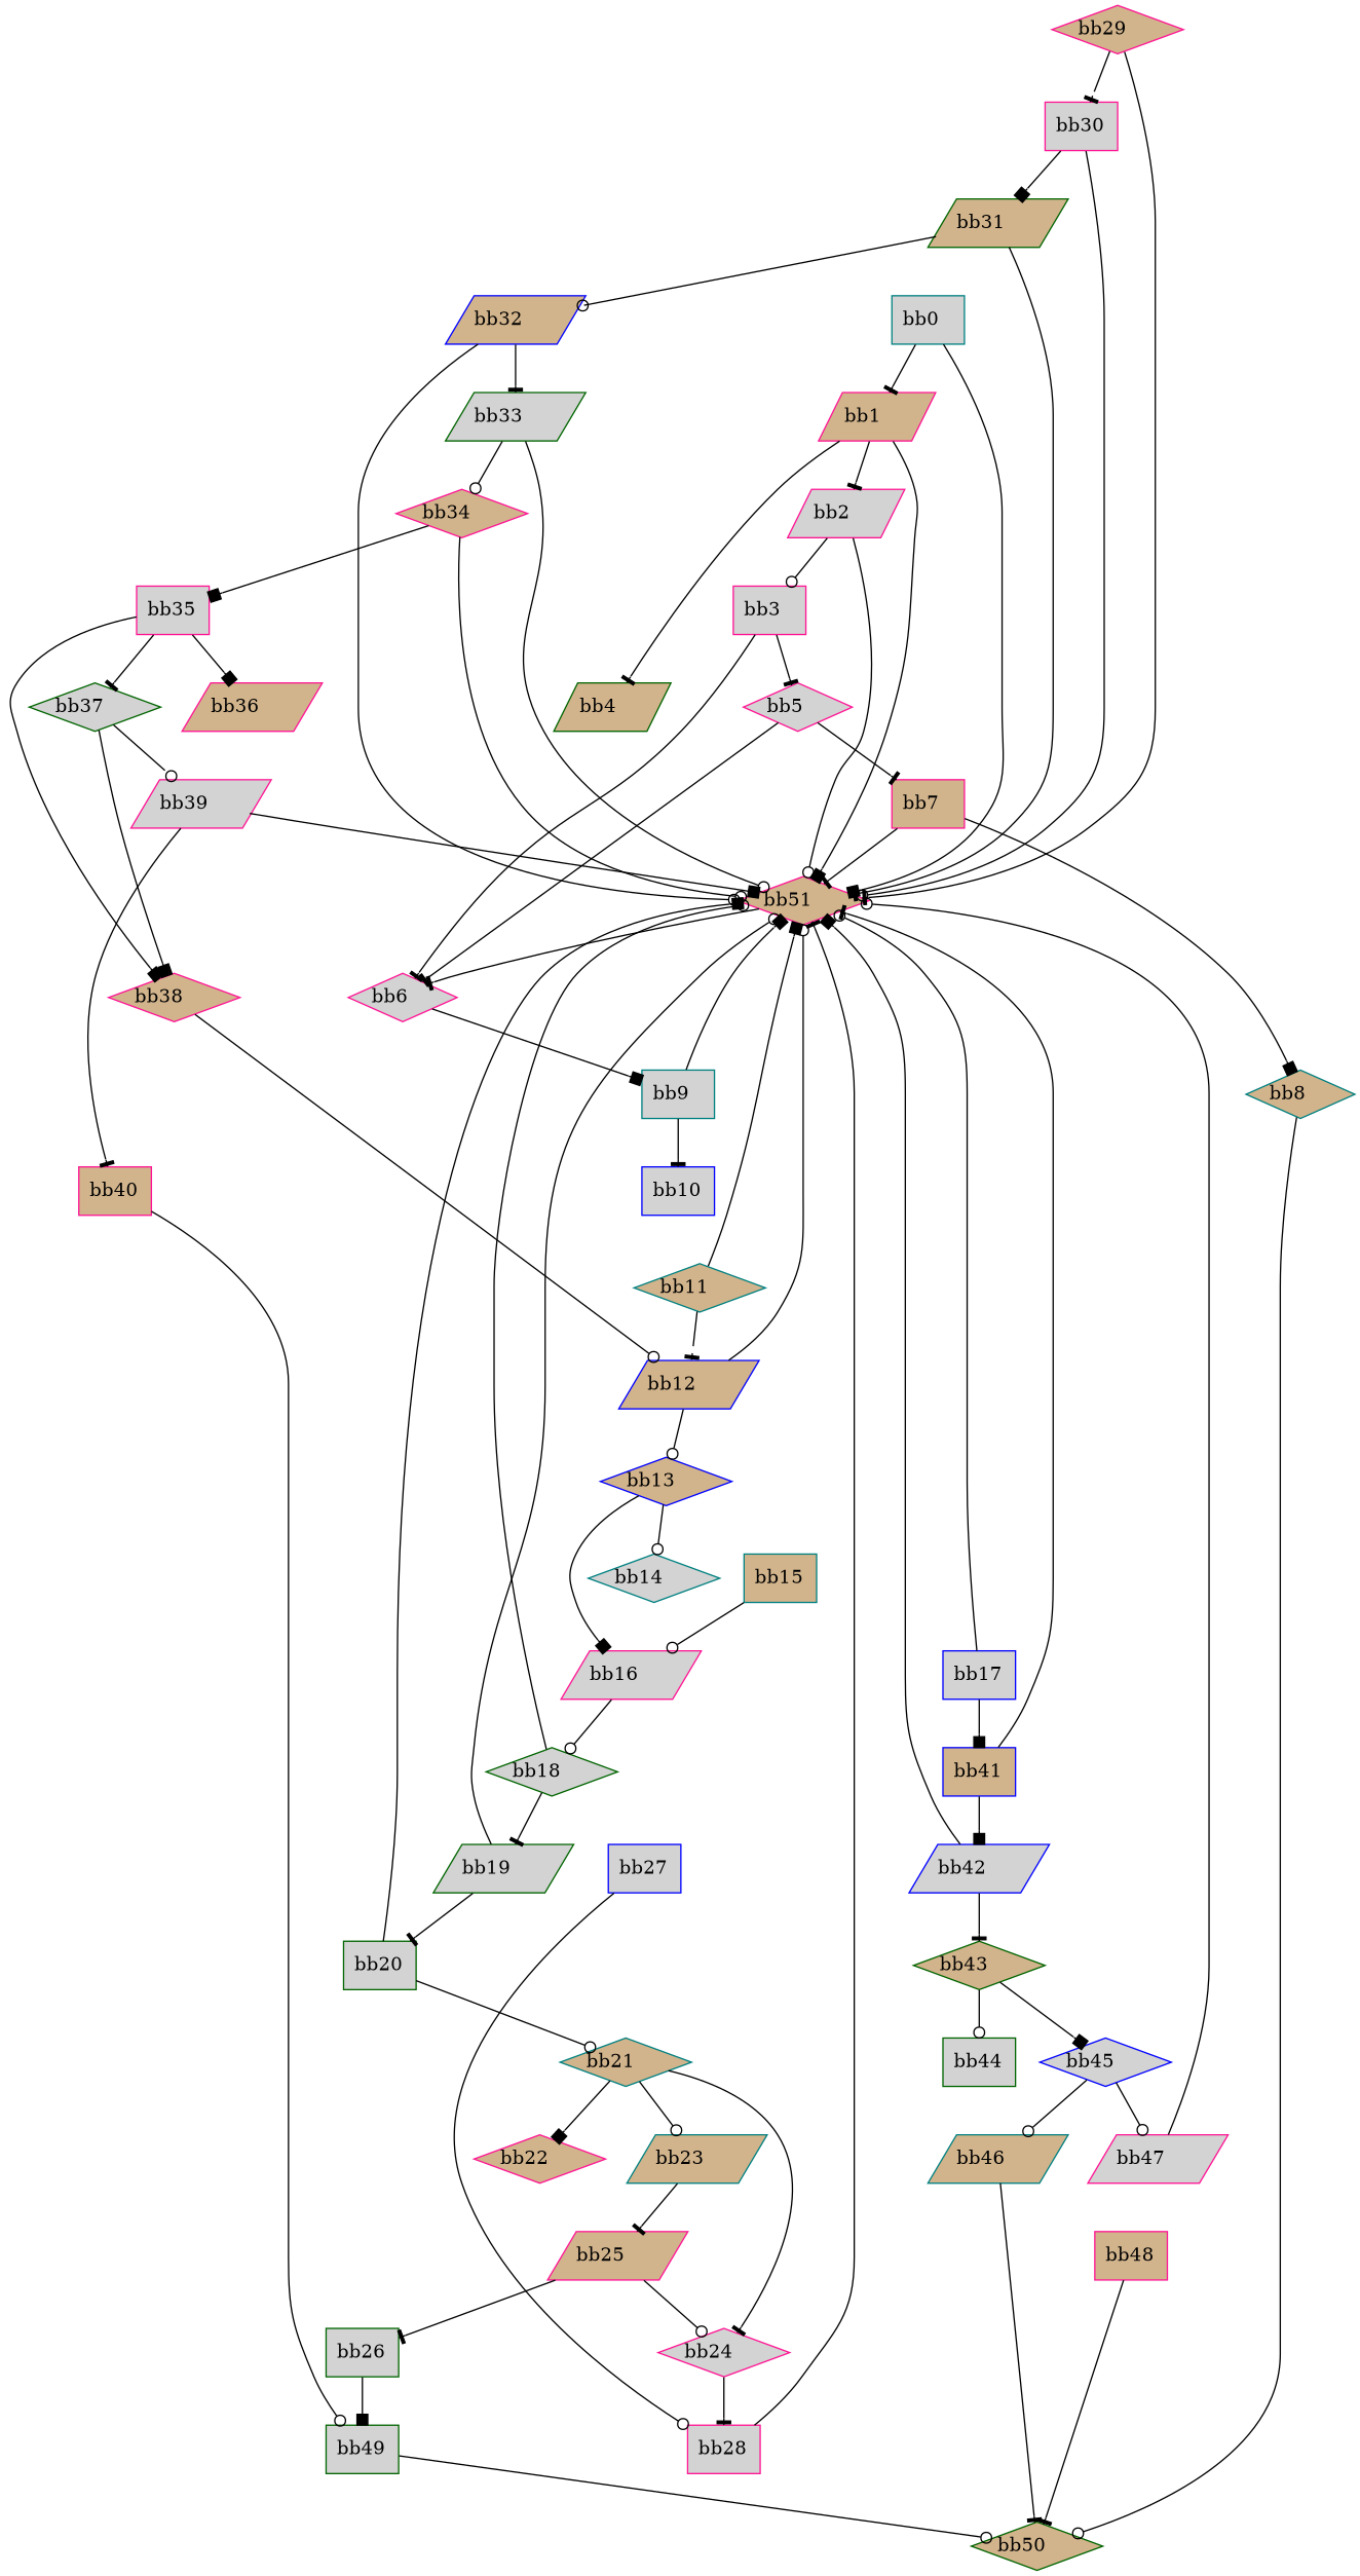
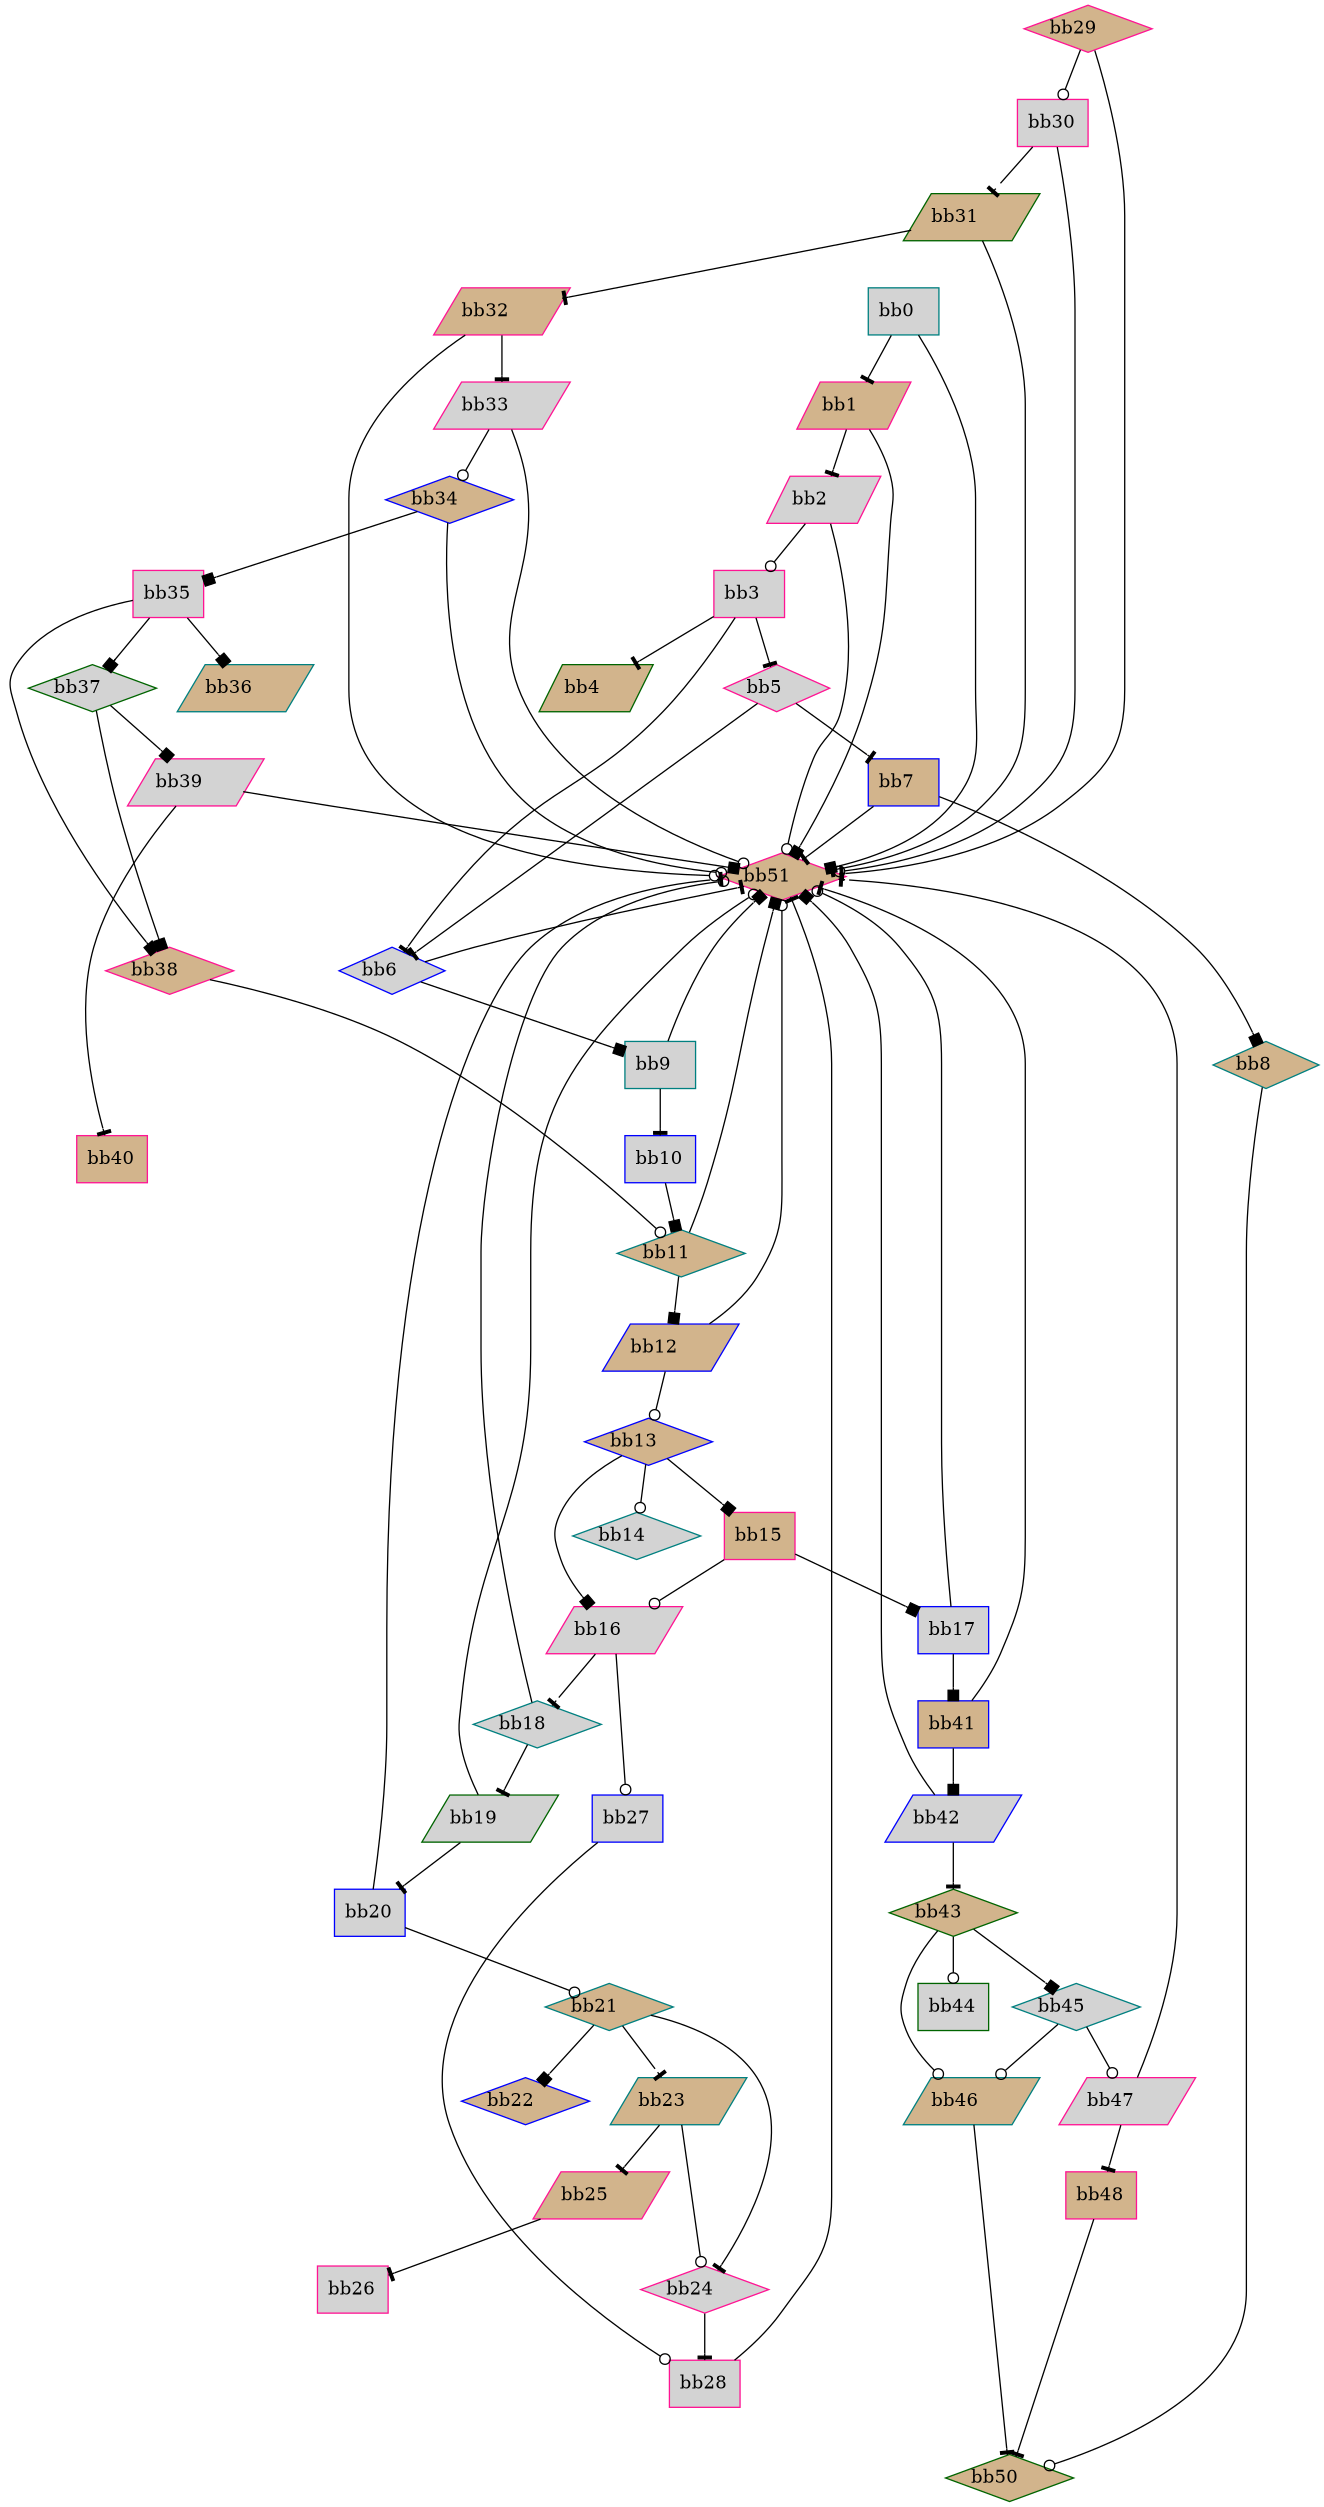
  digraph {
    node [color=deeppink fillcolor=lightgrey shape=box style=filled]
    edge [arrowhead=odot]
    n1 [color=teal label="bb0\l"]
    n2 [fillcolor=tan label="bb1\l" shape=parallelogram]
    n3 [fillcolor=tan label="bb51\l" shape=diamond]
    n4 [label="bb2\l" shape=parallelogram]
    n5 [label="bb3\l"]
    n6 [color=darkgreen fillcolor=tan label="bb4\l" shape=parallelogram]
    n7 [label="bb5\l" shape=diamond]
-   n8 [label="bb6\l" shape=diamond]
-   n9 [fillcolor=tan label="bb7\l"]
+   n8 [color=blue label="bb6\l" shape=diamond]
+   n9 [color=blue fillcolor=tan label="bb7\l"]
    n10 [color=teal label="bb9\l"]
    n11 [color=teal fillcolor=tan label="bb8\l" shape=diamond]
    n12 [color=blue label="bb10\l"]
    n13 [color=darkgreen fillcolor=tan label="bb50\l" shape=diamond]
    n14 [color=teal fillcolor=tan label="bb11\l" shape=diamond]
    n15 [color=blue fillcolor=tan label="bb12\l" shape=parallelogram]
    n16 [color=blue fillcolor=tan label="bb13\l" shape=diamond]
    n17 [color=teal label="bb14\l" shape=diamond]
-   n18 [color=teal fillcolor=tan label="bb15\l"]
+   n18 [fillcolor=tan label="bb15\l"]
    n19 [label="bb16\l" shape=parallelogram]
    n20 [color=blue label="bb17\l"]
-   n21 [color=darkgreen label="bb18\l" shape=diamond]
+   n21 [color=teal label="bb18\l" shape=diamond]
    n22 [color=blue label="bb27\l"]
    n23 [color=blue fillcolor=tan label="bb41\l"]
    n24 [color=darkgreen label="bb19\l" shape=parallelogram]
    n25 [label="bb28\l"]
    n26 [color=blue label="bb42\l" shape=parallelogram]
-   n27 [color=darkgreen label="bb20\l"]
+   n27 [color=blue label="bb20\l"]
    n28 [color=teal fillcolor=tan label="bb21\l" shape=diamond]
-   n29 [fillcolor=tan label="bb22\l" shape=diamond]
+   n29 [color=blue fillcolor=tan label="bb22\l" shape=diamond]
    n30 [color=teal fillcolor=tan label="bb23\l" shape=parallelogram]
    n31 [label="bb24\l" shape=diamond]
    n32 [fillcolor=tan label="bb25\l" shape=parallelogram]
-   n33 [color=darkgreen label="bb26\l"]
-   n34 [color=darkgreen label="bb49\l"]
+   n33 [label="bb26\l"]
    n35 [fillcolor=tan label="bb29\l" shape=diamond]
    n36 [label="bb30\l"]
    n37 [color=darkgreen fillcolor=tan label="bb31\l" shape=parallelogram]
-   n38 [color=blue fillcolor=tan label="bb32\l" shape=parallelogram]
-   n39 [color=darkgreen label="bb33\l" shape=parallelogram]
-   n40 [fillcolor=tan label="bb34\l" shape=diamond]
+   n38 [fillcolor=tan label="bb32\l" shape=parallelogram]
+   n39 [label="bb33\l" shape=parallelogram]
+   n40 [color=blue fillcolor=tan label="bb34\l" shape=diamond]
    n41 [label="bb35\l"]
-   n42 [fillcolor=tan label="bb36\l" shape=parallelogram]
+   n42 [color=teal fillcolor=tan label="bb36\l" shape=parallelogram]
    n43 [color=darkgreen label="bb37\l" shape=diamond]
    n44 [fillcolor=tan label="bb38\l" shape=diamond]
    n45 [label="bb39\l" shape=parallelogram]
    n46 [fillcolor=tan label="bb40\l"]
    n47 [color=darkgreen fillcolor=tan label="bb43\l" shape=diamond]
    n48 [color=darkgreen label="bb44\l"]
-   n49 [color=blue label="bb45\l" shape=diamond]
+   n49 [color=teal label="bb45\l" shape=diamond]
    n50 [color=teal fillcolor=tan label="bb46\l" shape=parallelogram]
    n51 [label="bb47\l" shape=parallelogram]
    n52 [fillcolor=tan label="bb48\l"]
    n1 -> n2 [arrowhead=tee]
    n1 -> n3 [arrowhead=box]
    n2 -> n3 [arrowhead=box]
    n2 -> n4 [arrowhead=tee]
    n4 -> n3
    n4 -> n5
-   n2 -> n6 [arrowhead=tee]
+   n5 -> n6 [arrowhead=tee]
    n5 -> n7 [arrowhead=tee]
    n5 -> n8 [arrowhead=tee]
    n7 -> n8 [arrowhead=tee]
    n7 -> n9 [arrowhead=tee]
-   n3 -> n8 [arrowhead=tee]
+   n8 -> n3 [arrowhead=tee]
    n8 -> n10 [arrowhead=box]
    n9 -> n3 [arrowhead=tee]
    n9 -> n11 [arrowhead=box]
    n10 -> n3 [arrowhead=box]
    n10 -> n12 [arrowhead=tee]
    n11 -> n13
+   n12 -> n14 [arrowhead=box]
    n14 -> n3 [arrowhead=box]
-   n14 -> n15 [arrowhead=tee]
+   n14 -> n15 [arrowhead=box]
    n15 -> n3
    n15 -> n16
    n16 -> n17
+   n16 -> n18 [arrowhead=box]
    n16 -> n19 [arrowhead=box]
    n18 -> n19
-   n19 -> n21
+   n18 -> n20 [arrowhead=box]
+   n19 -> n21 [arrowhead=tee]
+   n19 -> n22
    n20 -> n3
    n20 -> n23 [arrowhead=box]
    n21 -> n3
    n21 -> n24 [arrowhead=tee]
    n22 -> n25
    n23 -> n3 [arrowhead=tee]
    n23 -> n26 [arrowhead=box]
    n24 -> n3
    n24 -> n27 [arrowhead=tee]
    n25 -> n3 [arrowhead=tee]
    n26 -> n3 [arrowhead=box]
    n26 -> n47 [arrowhead=tee]
-   n27 -> n3 [arrowhead=box]
+   n27 -> n3 [arrowhead=tee]
    n27 -> n28
    n28 -> n29 [arrowhead=box]
-   n28 -> n30
+   n28 -> n30 [arrowhead=tee]
    n28 -> n31 [arrowhead=tee]
-   n32 -> n31
+   n30 -> n31
    n30 -> n32 [arrowhead=tee]
    n31 -> n25 [arrowhead=tee]
    n32 -> n33 [arrowhead=tee]
-   n33 -> n34 [arrowhead=box]
-   n34 -> n13
    n35 -> n3 [arrowhead=tee]
-   n35 -> n36 [arrowhead=tee]
+   n35 -> n36
    n36 -> n3
-   n36 -> n37 [arrowhead=box]
+   n36 -> n37 [arrowhead=tee]
    n37 -> n3 [arrowhead=tee]
-   n37 -> n38
+   n37 -> n38 [arrowhead=tee]
    n38 -> n3
    n38 -> n39 [arrowhead=tee]
    n39 -> n3
    n39 -> n40
    n40 -> n3
    n40 -> n41 [arrowhead=box]
    n41 -> n42 [arrowhead=box]
-   n41 -> n43 [arrowhead=tee]
+   n41 -> n43 [arrowhead=box]
    n41 -> n44 [arrowhead=box]
    n43 -> n44 [arrowhead=box]
-   n43 -> n45
-   n44 -> n15
+   n43 -> n45 [arrowhead=box]
+   n44 -> n14
    n45 -> n3 [arrowhead=box]
    n45 -> n46 [arrowhead=tee]
-   n46 -> n34
    n47 -> n48
    n47 -> n49 [arrowhead=box]
+   n47 -> n50
    n49 -> n50
    n49 -> n51
    n50 -> n13 [arrowhead=tee]
-   n51 -> n3
+   n51 -> n3 [arrowhead=tee]
+   n51 -> n52 [arrowhead=tee]
    n52 -> n13 [arrowhead=tee]
  }
